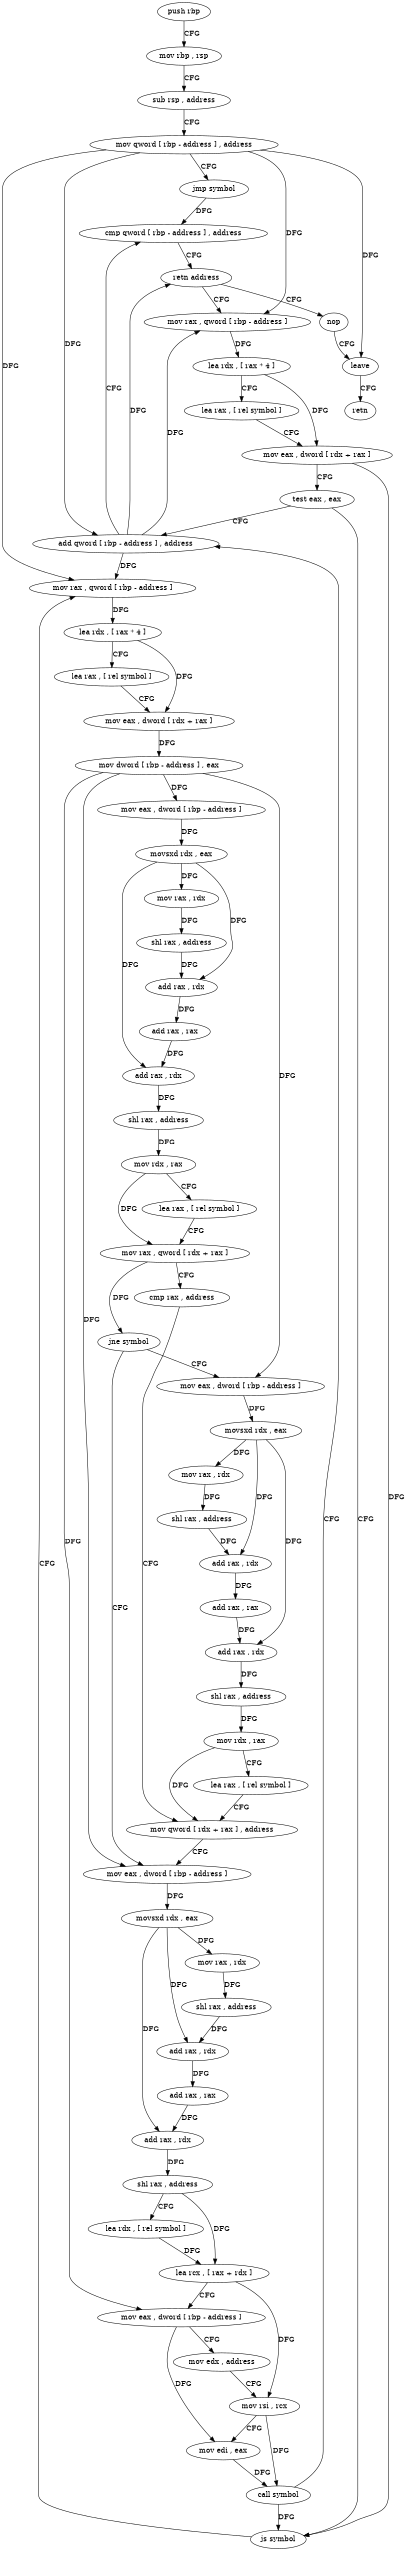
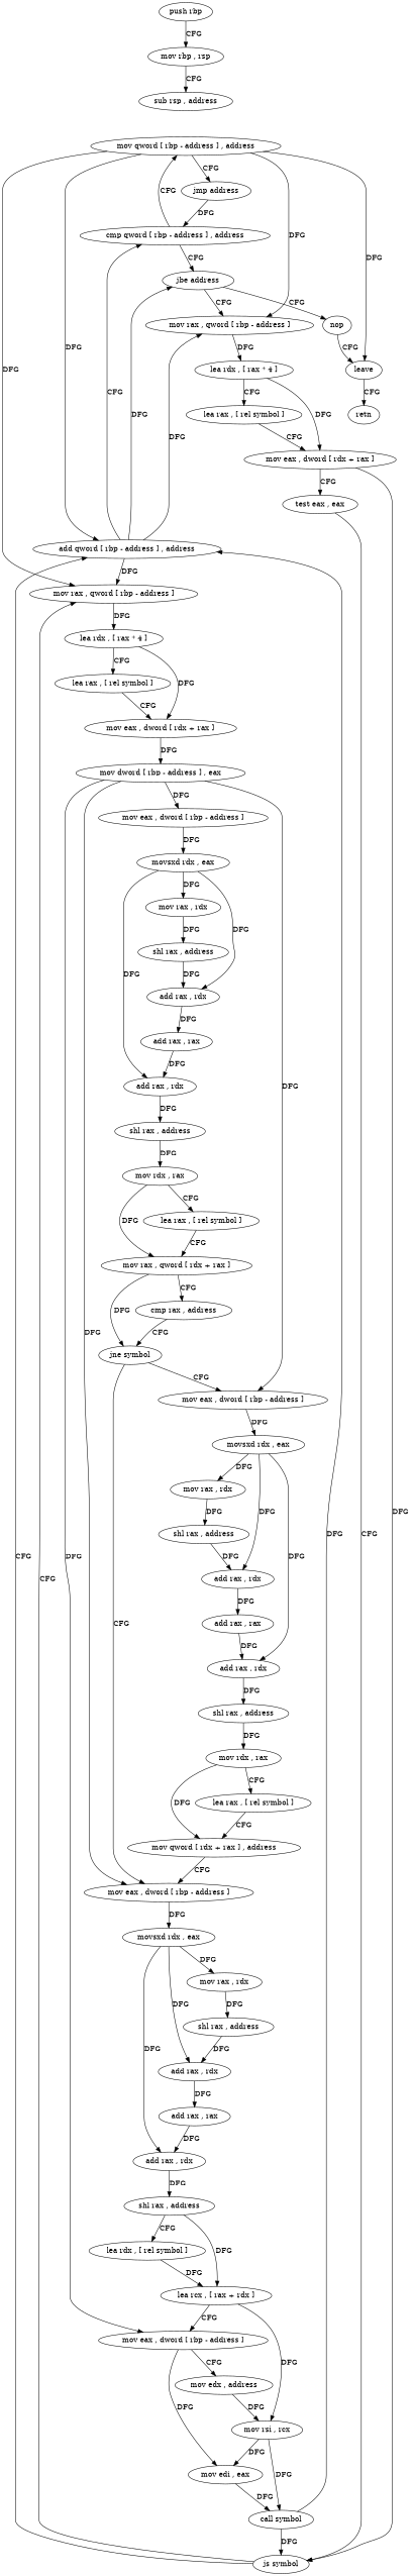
  digraph {
    n1 [label="push rbp"]
    n2 [label="mov rbp , rsp"]
    n3 [label="sub rsp , address"]
    n4 [label="mov qword [ rbp - address ] , address"]
-   n5 [label="jmp symbol"]
+   n5 [label="jmp address"]
    n6 [label="mov rax , qword [ rbp - address ]"]
    n7 [label="add qword [ rbp - address ] , address"]
    n8 [label="mov rax , qword [ rbp - address ]"]
    n9 [label=leave]
    n10 [label="cmp qword [ rbp - address ] , address"]
-   n11 [label="retn address"]
+   n11 [label="jbe address"]
    n12 [label=nop]
    n13 [label="lea rdx , [ rax * 4 ]"]
    n14 [label="lea rdx , [ rax * 4 ]"]
    n15 [label="lea rax , [ rel symbol ]"]
    n16 [label="mov eax , dword [ rdx + rax ]"]
    n17 [label=retn]
    n18 [label="test eax , eax"]
    n19 [label="js symbol"]
    n20 [label="lea rax , [ rel symbol ]"]
    n21 [label="mov eax , dword [ rdx + rax ]"]
    n22 [label="mov dword [ rbp - address ] , eax"]
    n23 [label="mov eax , dword [ rbp - address ]"]
    n24 [label="mov eax , dword [ rbp - address ]"]
    n25 [label="mov eax , dword [ rbp - address ]"]
    n26 [label="mov eax , dword [ rbp - address ]"]
    n27 [label="movsxd rdx , eax"]
    n28 [label="movsxd rdx , eax"]
    n29 [label="movsxd rdx , eax"]
    n30 [label="mov edx , address"]
    n31 [label="mov edi , eax"]
    n32 [label="mov rax , rdx"]
    n33 [label="add rax , rdx"]
    n34 [label="add rax , rdx"]
    n35 [label="shl rax , address"]
    n36 [label="add rax , rax"]
    n37 [label="shl rax , address"]
    n38 [label="mov rdx , rax"]
    n39 [label="lea rax , [ rel symbol ]"]
    n40 [label="mov rax , qword [ rdx + rax ]"]
    n41 [label="cmp rax , address"]
    n42 [label="jne symbol"]
    n43 [label="mov rax , rdx"]
    n44 [label="add rax , rdx"]
    n45 [label="add rax , rdx"]
    n46 [label="mov rax , rdx"]
    n47 [label="add rax , rdx"]
    n48 [label="add rax , rdx"]
    n49 [label="shl rax , address"]
    n50 [label="add rax , rax"]
    n51 [label="shl rax , address"]
    n52 [label="lea rdx , [ rel symbol ]"]
    n53 [label="lea rcx , [ rax + rdx ]"]
    n54 [label="mov rsi , rcx"]
    n55 [label="call symbol"]
    n56 [label="shl rax , address"]
    n57 [label="add rax , rax"]
    n58 [label="shl rax , address"]
    n59 [label="mov rdx , rax"]
    n60 [label="lea rax , [ rel symbol ]"]
    n61 [label="mov qword [ rdx + rax ] , address"]
    n1 -> n2 [label=CFG]
    n2 -> n3 [label=CFG]
-   n3 -> n4 [label=CFG]
+   n10 -> n4 [label=CFG]
    n4 -> n5 [label=CFG]
    n4 -> n6 [label=DFG]
    n4 -> n7 [label=DFG]
    n4 -> n8 [label=DFG]
    n4 -> n9 [label=DFG]
    n5 -> n10 [label=DFG]
    n6 -> n13 [label=DFG]
    n7 -> n6 [label=DFG]
    n7 -> n8 [label=DFG]
    n7 -> n10 [label=CFG]
    n7 -> n11 [label=DFG]
    n8 -> n14 [label=DFG]
    n9 -> n17 [label=CFG]
    n10 -> n11 [label=CFG]
    n11 -> n6 [label=CFG]
    n11 -> n12 [label=CFG]
    n12 -> n9 [label=CFG]
    n13 -> n15 [label=CFG]
    n13 -> n16 [label=DFG]
    n14 -> n20 [label=CFG]
    n14 -> n21 [label=DFG]
    n15 -> n16 [label=CFG]
    n16 -> n18 [label=CFG]
    n16 -> n19 [label=DFG]
    n18 -> n19 [label=CFG]
-   n18 -> n7 [label=CFG]
+   n19 -> n7 [label=CFG]
    n19 -> n8 [label=CFG]
    n20 -> n21 [label=CFG]
    n21 -> n22 [label=DFG]
    n22 -> n23 [label=DFG]
    n22 -> n24 [label=DFG]
    n22 -> n25 [label=DFG]
    n22 -> n26 [label=DFG]
    n23 -> n27 [label=DFG]
    n24 -> n28 [label=DFG]
    n25 -> n29 [label=DFG]
    n26 -> n30 [label=CFG]
    n26 -> n31 [label=DFG]
    n27 -> n32 [label=DFG]
    n27 -> n33 [label=DFG]
    n27 -> n34 [label=DFG]
    n28 -> n43 [label=DFG]
    n28 -> n44 [label=DFG]
    n28 -> n45 [label=DFG]
    n29 -> n46 [label=DFG]
    n29 -> n47 [label=DFG]
    n29 -> n48 [label=DFG]
-   n30 -> n54 [label=CFG]
+   n30 -> n54 [label=DFG]
    n31 -> n55 [label=DFG]
    n32 -> n35 [label=DFG]
    n33 -> n36 [label=DFG]
    n34 -> n37 [label=DFG]
    n35 -> n33 [label=DFG]
    n36 -> n34 [label=DFG]
    n37 -> n38 [label=DFG]
    n38 -> n39 [label=CFG]
    n38 -> n40 [label=DFG]
    n39 -> n40 [label=CFG]
    n40 -> n41 [label=CFG]
    n40 -> n42 [label=DFG]
-   n41 -> n61 [label=CFG]
+   n41 -> n42 [label=CFG]
    n42 -> n24 [label=CFG]
    n42 -> n25 [label=CFG]
    n43 -> n49 [label=DFG]
    n44 -> n50 [label=DFG]
    n45 -> n51 [label=DFG]
    n46 -> n56 [label=DFG]
    n47 -> n57 [label=DFG]
    n48 -> n58 [label=DFG]
    n49 -> n44 [label=DFG]
    n50 -> n45 [label=DFG]
    n51 -> n52 [label=CFG]
    n51 -> n53 [label=DFG]
    n52 -> n53 [label=DFG]
    n53 -> n26 [label=CFG]
    n53 -> n54 [label=DFG]
-   n54 -> n31 [label=CFG]
+   n54 -> n31 [label=DFG]
    n54 -> n55 [label=DFG]
-   n55 -> n7 [label=CFG]
+   n55 -> n7 [label=DFG]
    n55 -> n19 [label=DFG]
    n56 -> n47 [label=DFG]
    n57 -> n48 [label=DFG]
    n58 -> n59 [label=DFG]
    n59 -> n60 [label=CFG]
    n59 -> n61 [label=DFG]
    n60 -> n61 [label=CFG]
    n61 -> n24 [label=CFG]
  }
